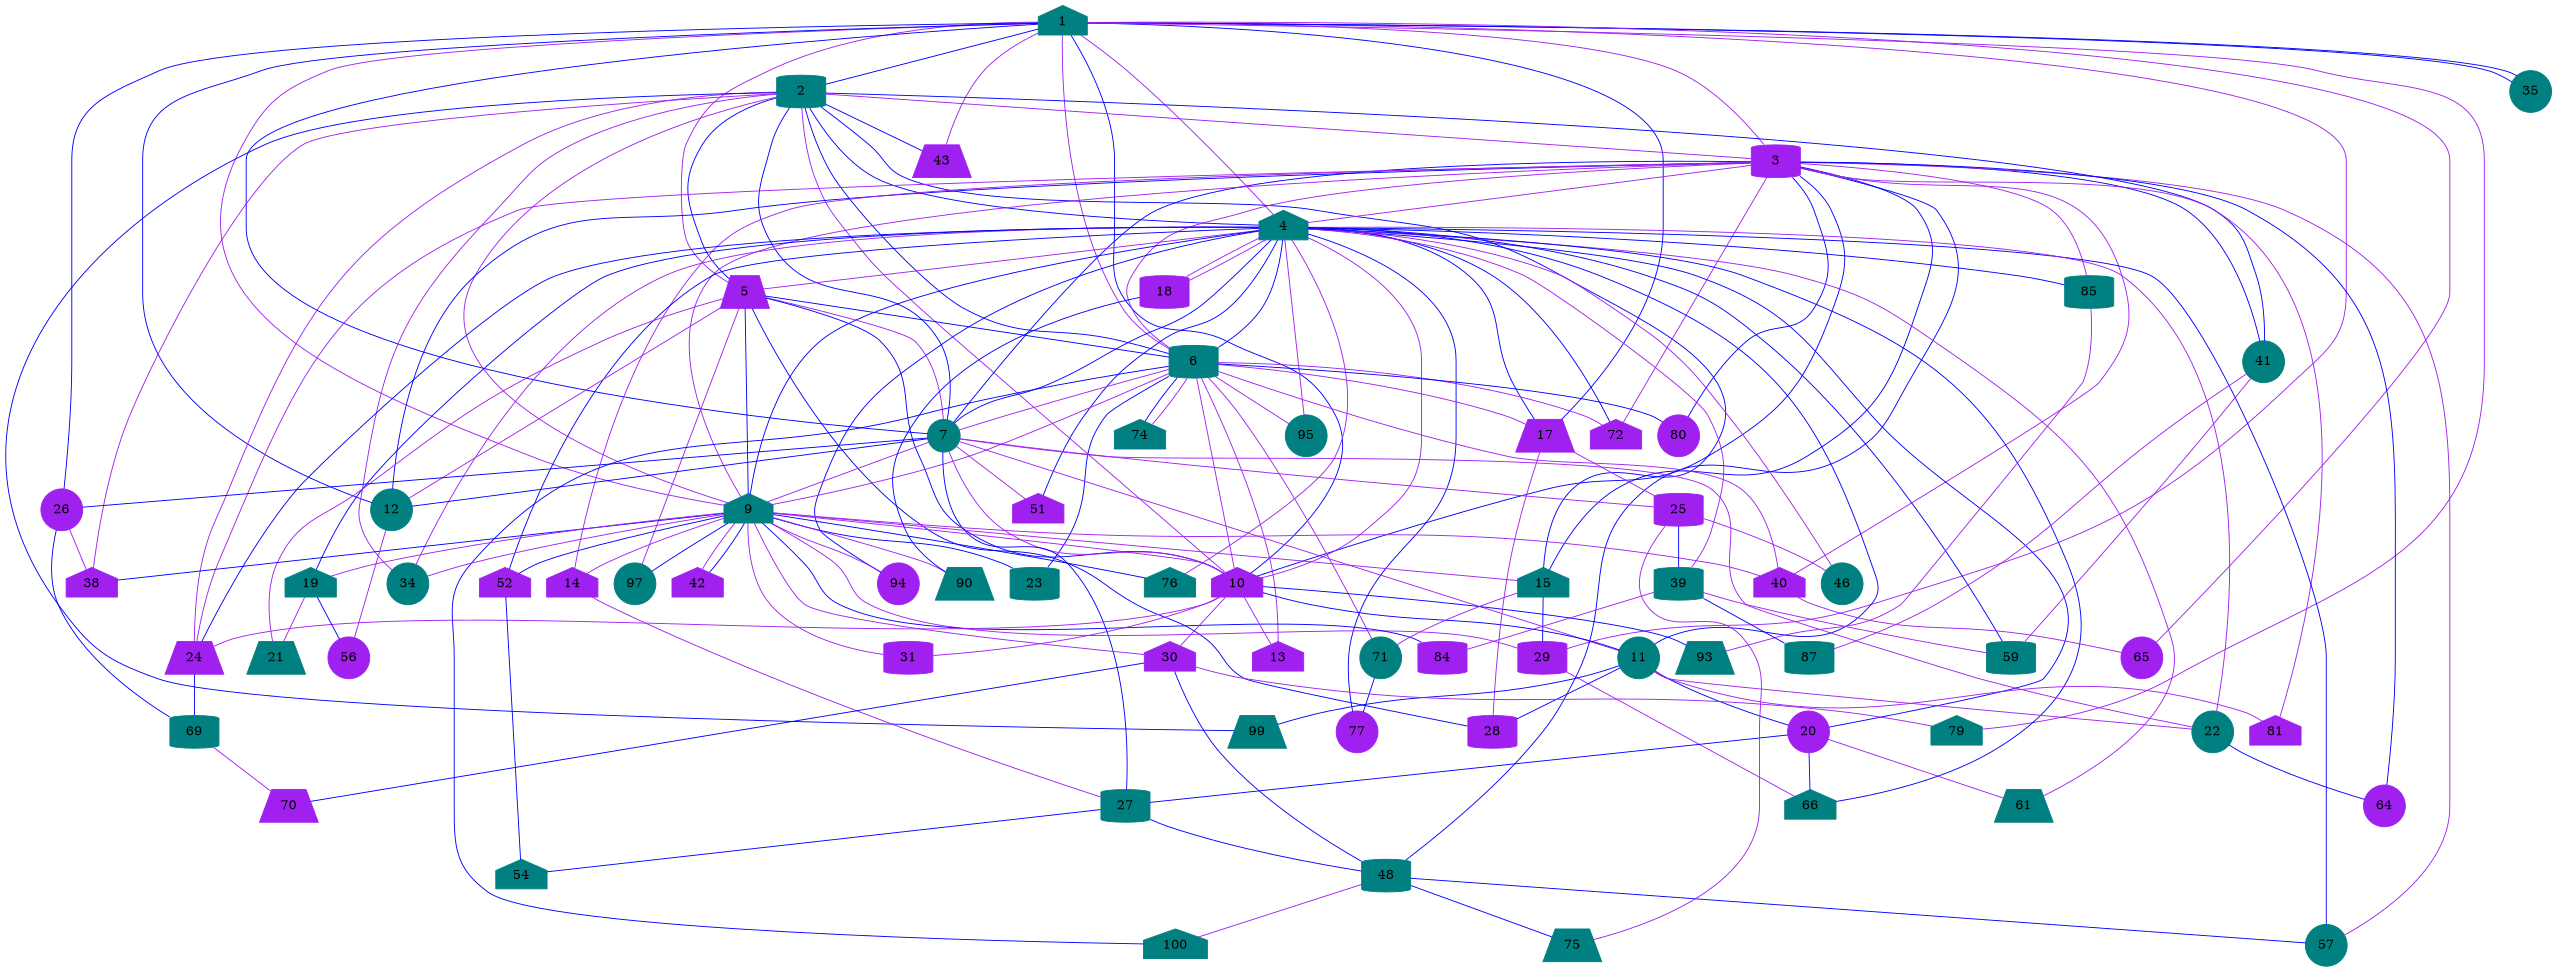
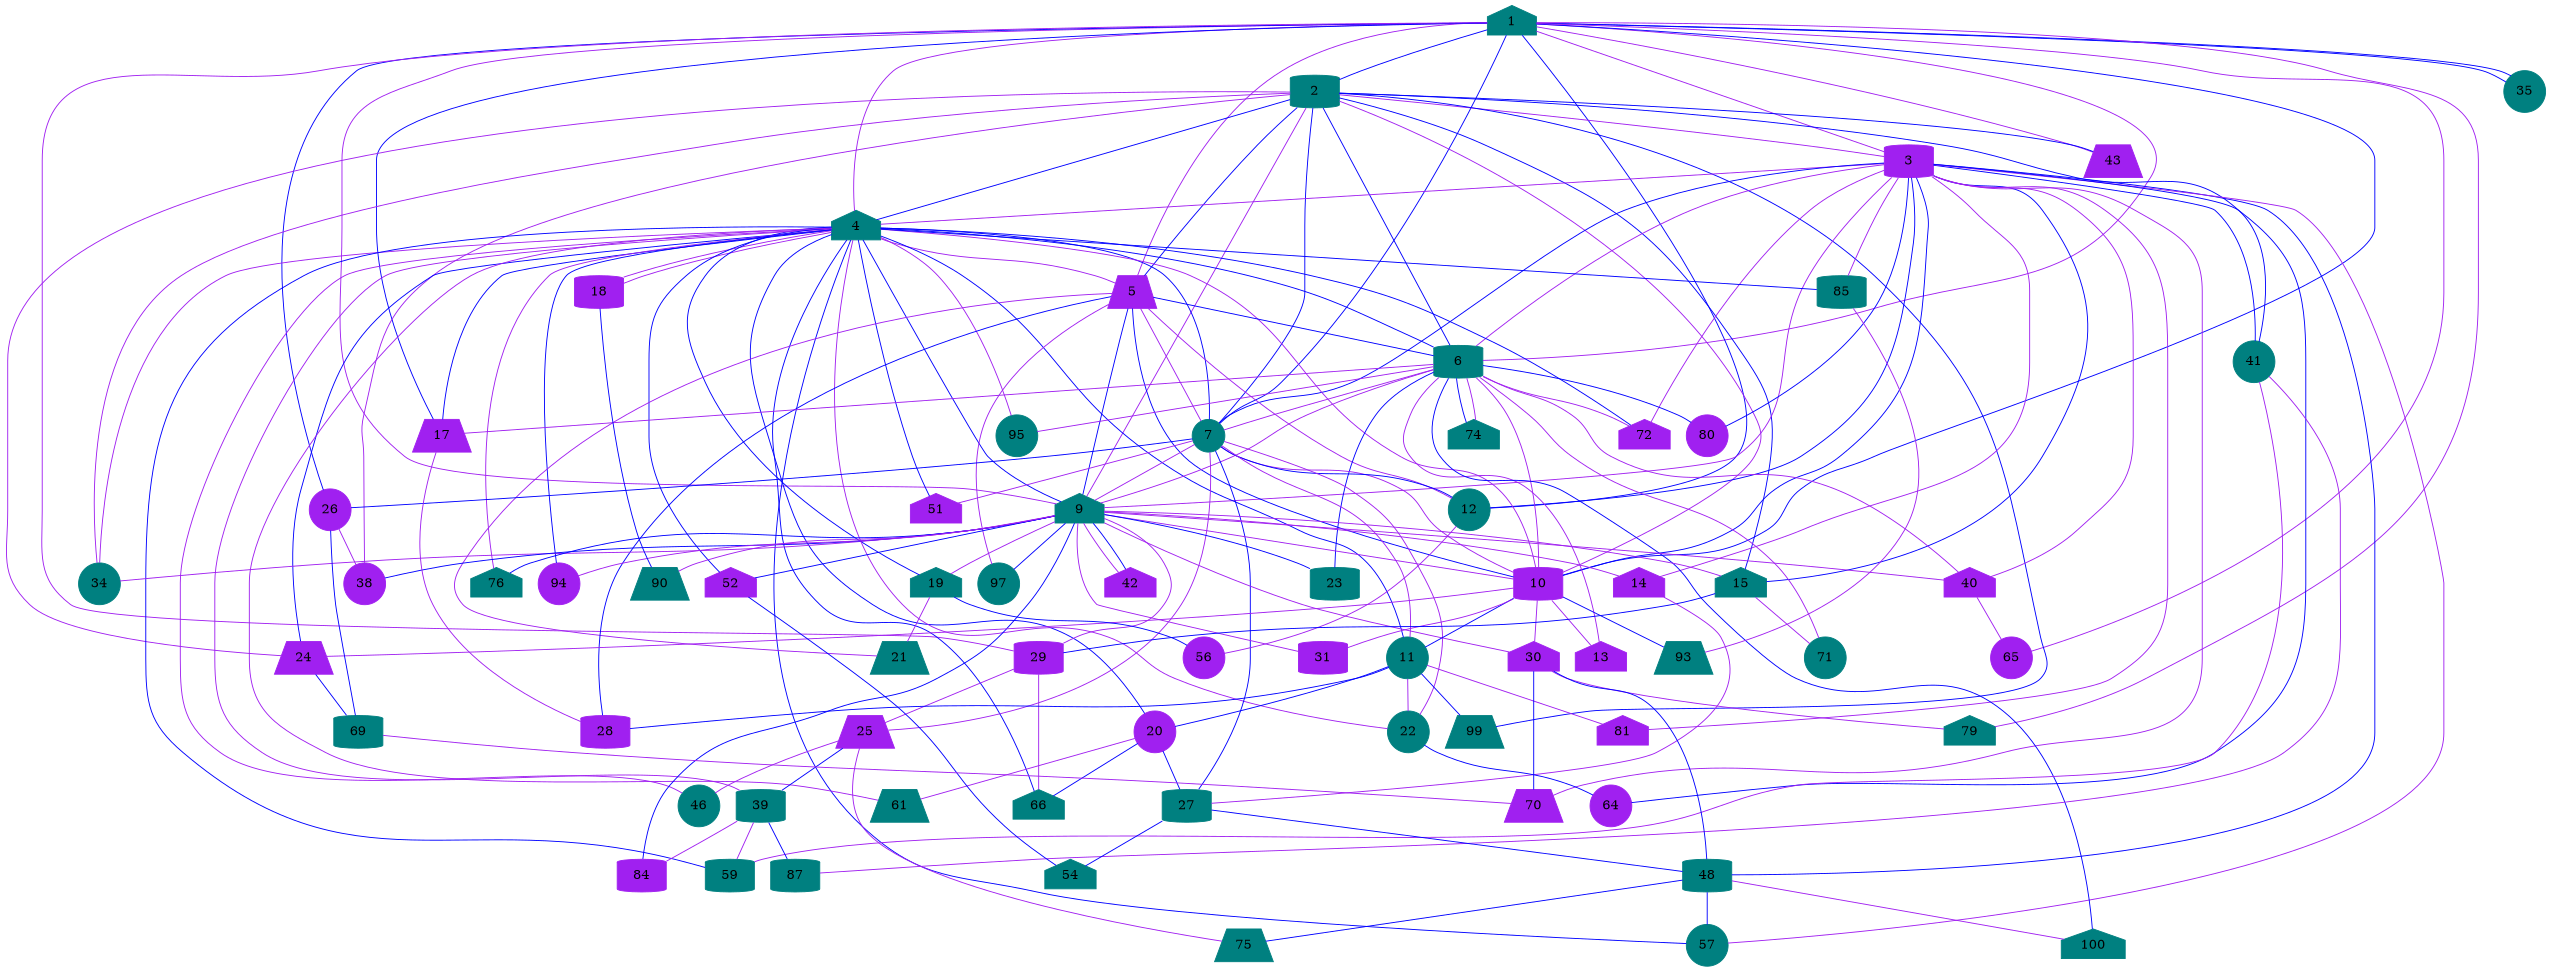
  graph {
    node [color=teal shape=house style=filled]
    edge [color=purple]
    1 [super="+50"]
    2 [shape=cylinder super="+58"]
    3 [color=purple shape=cylinder super="+32"]
    4 [super="+8"]
    5 [color=purple shape=trapezium super="+67"]
    6 [shape=cylinder super="+37"]
    7 [shape=circle super="+91"]
    9 [super="+45"]
-   10 [color=purple super="+60"]
+   10 [color=purple shape=cylinder super="+60"]
    12 [shape=circle super="+36"]
    17 [color=purple shape=trapezium super="+49"]
    26 [color=purple shape=circle]
    29 [color=purple shape=cylinder super="+88"]
    35 [shape=circle]
    43 [color=purple shape=trapezium]
    65 [color=purple shape=circle]
    79
    15 [super="+44"]
    24 [color=purple shape=trapezium super="+96"]
    34 [shape=circle super="+62"]
-   38 [color=purple super="+82"]
+   38 [color=purple shape=circle super="+82"]
    41 [shape=circle]
    99 [shape=trapezium]
    14 [color=purple super="+63"]
    48 [shape=cylinder super="+73"]
    57 [shape=circle]
    64 [color=purple shape=circle]
    72 [color=purple super="+92"]
    80 [color=purple shape=circle]
    81 [color=purple]
    85 [shape=cylinder]
    40 [color=purple]
    11 [shape=circle super="+16"]
    18 [color=purple shape=cylinder]
    19
    20 [color=purple shape=circle super="+98"]
    22 [shape=circle super="+53"]
    39 [shape=cylinder super="+83"]
    46 [shape=circle]
    51 [color=purple]
    52 [color=purple super="+68"]
    59 [shape=cylinder]
    61 [shape=trapezium]
    66 [super="+86"]
    76
-   77 [color=purple shape=circle]
    94 [color=purple shape=circle]
    95 [shape=circle]
    21 [shape=trapezium]
    28 [color=purple shape=cylinder super="+47"]
    97 [shape=circle]
    13 [color=purple]
    23 [shape=cylinder]
    71 [shape=circle]
    74
    100
-   25 [color=purple shape=cylinder super="+89"]
+   25 [color=purple shape=trapezium super="+89"]
    27 [shape=cylinder super="+78"]
    30 [color=purple super="+33"]
    31 [color=purple shape=cylinder]
    42 [color=purple]
    84 [color=purple shape=cylinder]
    90 [shape=trapezium]
    93 [shape=trapezium]
    56 [color=purple shape=circle]
    69 [shape=cylinder]
    87 [shape=cylinder]
    75 [shape=trapezium]
    54
    70 [color=purple shape=trapezium]
    1 -- 2 [color=blue]
    1 -- 3
    1 -- 4 [weight=2]
    1 -- 5
    1 -- 6 [weight=2]
    1 -- 7 [color=blue weight=2]
    1 -- 9
    1 -- 10 [color=blue]
    1 -- 12 [color=blue]
    1 -- 17 [color=blue]
    1 -- 26 [color=blue]
    1 -- 29
    1 -- 35 [color=blue]
    1 -- 35 [color=blue]
    1 -- 43
    1 -- 65
    1 -- 79
    2 -- 3
    2 -- 4 [color=blue weight=2]
    2 -- 5 [color=blue]
    2 -- 6 [color=blue]
    2 -- 7 [color=blue]
    2 -- 9
    2 -- 10
    2 -- 43 [color=blue]
    2 -- 15 [color=blue]
    2 -- 24
    2 -- 34
    2 -- 38
    2 -- 41 [color=blue]
    2 -- 99 [color=blue]
    3 -- 4 [weight=2]
    3 -- 6
    3 -- 7 [color=blue weight=2]
    3 -- 9
    3 -- 10 [color=blue]
    3 -- 12 [color=blue]
    3 -- 15 [color=blue]
-   3 -- 24
+   3 -- 70
    3 -- 41 [color=blue]
    3 -- 14
    3 -- 48 [color=blue]
    3 -- 57
    3 -- 64 [color=blue]
    3 -- 72
    3 -- 80 [color=blue]
    3 -- 81
    3 -- 85
    3 -- 40
    4 -- 5 [weight=2]
    4 -- 6 [color=blue weight=2]
    4 -- 7 [color=blue weight=2]
    4 -- 9 [color=blue weight=3]
    4 -- 10 [weight=2]
    4 -- 17 [color=blue]
    4 -- 24 [color=blue]
    4 -- 34
    4 -- 57 [color=blue]
    4 -- 72 [color=blue]
    4 -- 85 [color=blue]
    4 -- 11 [color=blue]
    4 -- 18
    4 -- 18
    4 -- 19 [color=blue]
    4 -- 20 [color=blue]
    4 -- 22
    4 -- 39
    4 -- 46
    4 -- 51 [color=blue]
    4 -- 52 [color=blue]
    4 -- 59 [color=blue]
    4 -- 61
    4 -- 66 [color=blue]
    4 -- 76
-   4 -- 77 [color=blue]
    4 -- 94 [color=blue]
    4 -- 95
    5 -- 6 [color=blue]
    5 -- 7
    5 -- 9 [color=blue]
    5 -- 10 [color=blue]
    5 -- 12
    5 -- 21
    5 -- 28 [color=blue]
    5 -- 97
    6 -- 7
    6 -- 9
    6 -- 10
    6 -- 17 [weight=2]
    6 -- 72
    6 -- 80 [color=blue]
    6 -- 40
    6 -- 95
    6 -- 13
    6 -- 23 [color=blue]
    6 -- 71
    6 -- 74 [color=blue]
    6 -- 74
    6 -- 100 [color=blue]
    7 -- 9
    7 -- 10
    7 -- 12 [color=blue]
    7 -- 26 [color=blue]
    7 -- 11
    7 -- 22
    7 -- 51
    7 -- 25
    7 -- 27 [color=blue]
    9 -- 10
    9 -- 29
    9 -- 15 [weight=2]
    9 -- 34
    9 -- 38 [color=blue]
    9 -- 14
    9 -- 40
    9 -- 19
    9 -- 52 [color=blue]
    9 -- 76 [color=blue]
    9 -- 94
    9 -- 97 [color=blue]
    9 -- 23 [color=blue]
    9 -- 30
    9 -- 31
    9 -- 42
    9 -- 42 [color=blue]
    9 -- 84 [color=blue]
    9 -- 90
    10 -- 24
    10 -- 11 [color=blue]
    10 -- 13
    10 -- 30
    10 -- 31
    10 -- 93 [color=blue]
    12 -- 56
    17 -- 28
-   17 -- 25
+   29 -- 25
    26 -- 38
    26 -- 69 [color=blue]
    29 -- 66
    15 -- 29 [color=blue]
    15 -- 71
    24 -- 69 [color=blue]
    41 -- 59
    41 -- 87
    14 -- 27
    48 -- 57 [color=blue]
    48 -- 100
    48 -- 75 [color=blue]
    85 -- 93
    40 -- 65
    11 -- 99 [color=blue]
    11 -- 81
    11 -- 20 [color=blue]
    11 -- 22
    11 -- 28 [color=blue]
    18 -- 90 [color=blue]
    19 -- 21
    19 -- 56 [color=blue]
    20 -- 61
    20 -- 66 [color=blue]
    20 -- 27 [color=blue weight=2]
    22 -- 64 [color=blue]
    39 -- 59
    39 -- 84
    39 -- 87 [color=blue]
    52 -- 54 [color=blue]
-   71 -- 77 [color=blue]
    25 -- 39 [color=blue]
    25 -- 46
    25 -- 75
    27 -- 48 [color=blue]
    27 -- 54 [color=blue]
    30 -- 79
    30 -- 48 [color=blue]
    30 -- 70 [color=blue]
    69 -- 70
  }
